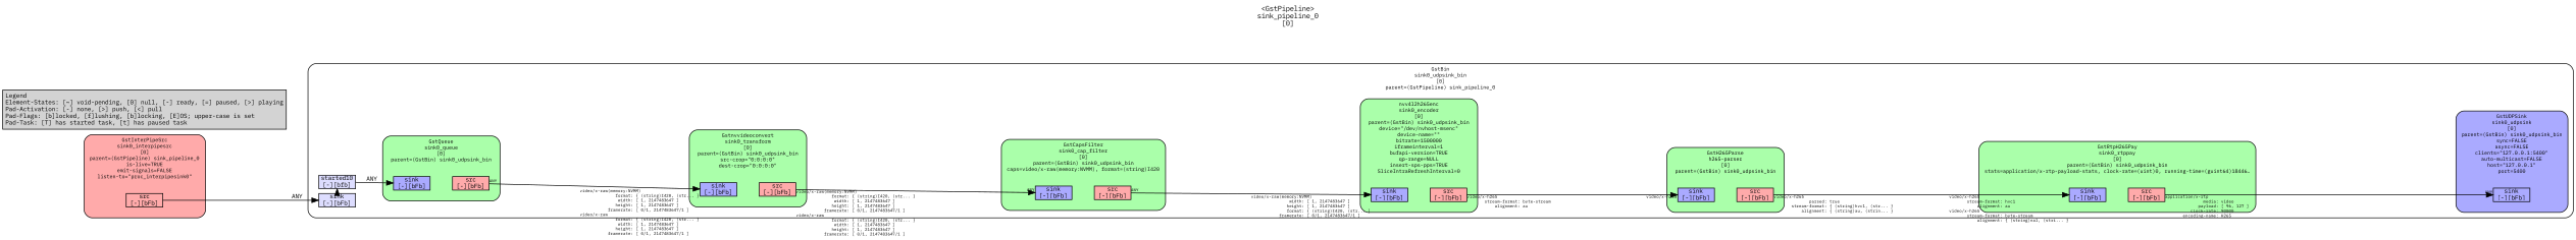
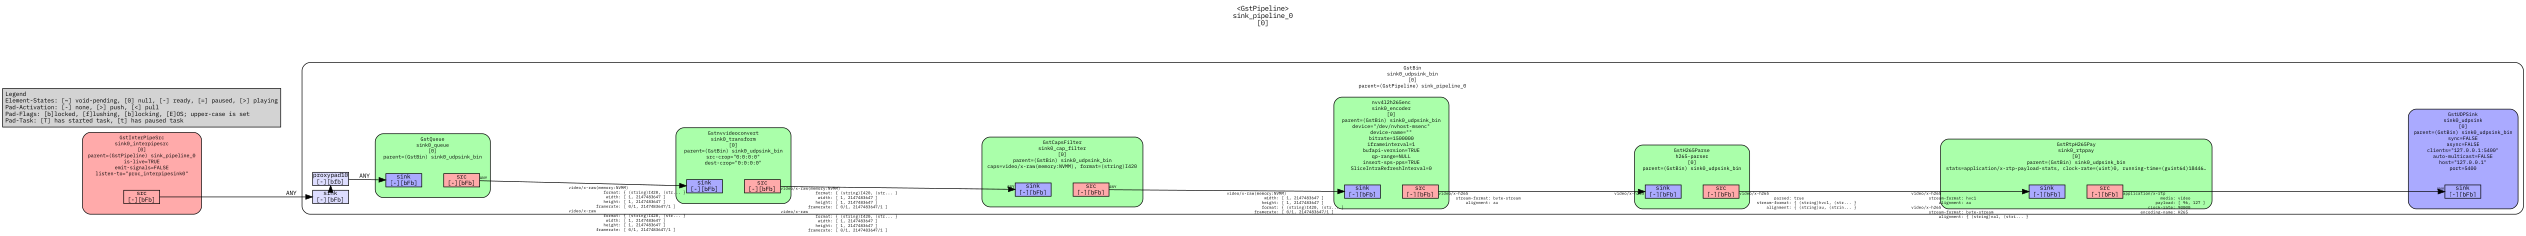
  digraph {
    fontname="IBM Plex Mono"
    fontsize=10
    label="<GstPipeline>\nsink_pipeline_0\n[0]"
    labelloc=t
    nodesep=.1
    rankdir=LR
    ranksep=.2
    node [color=black fillcolor="#ffaaaa" fontname="IBM Plex Mono" fontsize=9 margin="0.0,0.0" shape=box style="filled,solid"]
    edge [fontname="IBM Plex Mono" fontsize=9 labelfontsize=6]
    n1 [height=0.2 label="src\n[-][bFb]"]
    n2 [fillcolor="#ddddff" height=0.2 label="sink\n[-][bFb]"]
-   n3 [fillcolor="#ddddff" height=0.2 label="started10\n[-][bfb]"]
+   n3 [fillcolor="#ddddff" height=0.2 label="proxypad10\n[-][bfb]"]
    n4 [fillcolor="#aaaaff" height=0.2 label="sink\n[-][bFb]"]
    n5 [fillcolor="#aaaaff" height=0.2 label="sink\n[-][bFb]"]
    n6 [height=0.2 label="src\n[-][bFb]"]
    n7 [fillcolor="#aaaaff" height=0.2 label="sink\n[-][bFb]"]
    n8 [height=0.2 label="src\n[-][bFb]"]
    n9 [fillcolor="#aaaaff" height=0.2 label="sink\n[-][bFb]"]
    n10 [height=0.2 label="src\n[-][bFb]"]
    n11 [fillcolor="#aaaaff" height=0.2 label="sink\n[-][bFb]"]
    n12 [height=0.2 label="src\n[-][bFb]"]
    n13 [fillcolor="#aaaaff" height=0.2 label="sink\n[-][bFb]"]
    n14 [height=0.2 label="src\n[-][bFb]"]
    n15 [fillcolor="#aaaaff" height=0.2 label="sink\n[-][bFb]"]
    n16 [height=0.2 label="src\n[-][bFb]"]
    n17 [label="Legend\lElement-States: [~] void-pending, [0] null, [-] ready, [=] paused, [>] playing\lPad-Activation: [-] none, [>] push, [<] pull\lPad-Flags: [b]locked, [f]lushing, [b]locking, [E]OS; upper-case is set\lPad-Task: [T] has started task, [t] has paused task\l" margin="0.05,0.05" style=filled color="" fillcolor=""]
    subgraph cluster_1 {
      color=black
      fillcolor="#ffaaaa"
      fontsize=8
      label="GstInterPipeSrc\nsink0_interpipesrc\n[0]\nparent=(GstPipeline) sink_pipeline_0\nis-live=TRUE\nemit-signals=FALSE\nlisten-to=\"proc_interpipesink0\""
      style="filled,rounded"
      subgraph cluster_2 {
        color=black
        fillcolor="#ffaaaa"
        fontsize=8
        label=""
        style=invis
        n1
      }
    }
    subgraph cluster_3 {
      color=black
      fillcolor="#ffffff"
      fontsize=8
      label="GstBin\nsink0_udpsink_bin\n[0]\nparent=(GstPipeline) sink_pipeline_0"
      style="filled,rounded"
      subgraph cluster_4 {
        color=black
        fillcolor="#ffffff"
        fontsize=8
        label=""
        style=invis
        n2
        n3
      }
      subgraph cluster_5 {
        color=black
        fillcolor="#aaaaff"
        fontsize=8
        label="GstUDPSink\nsink0_udpsink\n[0]\nparent=(GstBin) sink0_udpsink_bin\nsync=FALSE\nasync=FALSE\nclients=\"127.0.0.1:5400\"\nauto-multicast=FALSE\nhost=\"127.0.0.1\"\nport=5400"
        style="filled,rounded"
        subgraph cluster_6 {
          color=black
          fillcolor="#aaaaff"
          fontsize=8
          label=""
          style=invis
          n4
        }
      }
      subgraph cluster_7 {
        color=black
        fillcolor="#aaffaa"
        fontsize=8
        label="GstRtpH265Pay\nsink0_rtppay\n[0]\nparent=(GstBin) sink0_udpsink_bin\nstats=application/x-rtp-payload-stats, clock-rate=(uint)0, running-time=(guint64)18446…"
        style="filled,rounded"
        subgraph cluster_8 {
          color=black
          fillcolor="#aaffaa"
          fontsize=8
          label=""
          style=invis
          n5
        }
        subgraph cluster_9 {
          color=black
          fillcolor="#aaffaa"
          fontsize=8
          label=""
          style=invis
          n6
        }
      }
      subgraph cluster_10 {
        color=black
        fillcolor="#aaffaa"
        fontsize=8
        label="GstH265Parse\nh265-parser\n[0]\nparent=(GstBin) sink0_udpsink_bin"
        style="filled,rounded"
        subgraph cluster_11 {
          color=black
          fillcolor="#aaffaa"
          fontsize=8
          label=""
          style=invis
          n7
        }
        subgraph cluster_12 {
          color=black
          fillcolor="#aaffaa"
          fontsize=8
          label=""
          style=invis
          n8
        }
      }
      subgraph cluster_13 {
        color=black
        fillcolor="#aaffaa"
        fontsize=8
        label="Gstnvvideoconvert\nsink0_transform\n[0]\nparent=(GstBin) sink0_udpsink_bin\nsrc-crop=\"0:0:0:0\"\ndest-crop=\"0:0:0:0\""
        style="filled,rounded"
        subgraph cluster_14 {
          color=black
          fillcolor="#aaffaa"
          fontsize=8
          label=""
          style=invis
          n9
        }
        subgraph cluster_15 {
          color=black
          fillcolor="#aaffaa"
          fontsize=8
          label=""
          style=invis
          n10
        }
      }
      subgraph cluster_16 {
        color=black
        fillcolor="#aaffaa"
        fontsize=8
        label="nvv4l2h265enc\nsink0_encoder\n[0]\nparent=(GstBin) sink0_udpsink_bin\ndevice=\"/dev/nvhost-msenc\"\ndevice-name=\"\"\nbitrate=1500000\niframeinterval=1\nbufapi-version=TRUE\nqp-range=NULL\ninsert-sps-pps=TRUE\nSliceIntraRefreshInterval=0"
        style="filled,rounded"
        subgraph cluster_17 {
          color=black
          fillcolor="#aaffaa"
          fontsize=8
          label=""
          style=invis
          n11
        }
        subgraph cluster_18 {
          color=black
          fillcolor="#aaffaa"
          fontsize=8
          label=""
          style=invis
          n12
        }
      }
      subgraph cluster_19 {
        color=black
        fillcolor="#aaffaa"
        fontsize=8
        label="GstCapsFilter\nsink0_cap_filter\n[0]\nparent=(GstBin) sink0_udpsink_bin\ncaps=video/x-raw(memory:NVMM), format=(string)I420"
        style="filled,rounded"
        subgraph cluster_20 {
          color=black
          fillcolor="#aaffaa"
          fontsize=8
          label=""
          style=invis
          n13
        }
        subgraph cluster_21 {
          color=black
          fillcolor="#aaffaa"
          fontsize=8
          label=""
          style=invis
          n14
        }
      }
      subgraph cluster_22 {
        color=black
        fillcolor="#aaffaa"
        fontsize=8
        label="GstQueue\nsink0_queue\n[0]\nparent=(GstBin) sink0_udpsink_bin"
        style="filled,rounded"
        subgraph cluster_23 {
          color=black
          fillcolor="#aaffaa"
          fontsize=8
          label=""
          style=invis
          n15
        }
        subgraph cluster_24 {
          color=black
          fillcolor="#aaffaa"
          fontsize=8
          label=""
          style=invis
          n16
        }
      }
    }
    n1 -> n2 [label=ANY]
    n2 -> n3 [minlen=0 style=dashed]
    n3 -> n15 [label=ANY]
    n5 -> n6 [style=invis]
    n6 -> n4 [headlabel=ANY label="                                                  " labelangle=0 labeldistance=10 taillabel="application/x-rtp\l               media: video\l             payload: [ 96, 127 ]\l          clock-rate: 90000\l       encoding-name: H265\l"]
    n7 -> n8 [style=invis]
    n8 -> n5 [headlabel="video/x-h265\l       stream-format: hvc1\l           alignment: au\lvideo/x-h265\l       stream-format: byte-stream\l           alignment: { (string)nal, (stri... }\l" label="                                                  " labelangle=0 labeldistance=10 taillabel="video/x-h265\l              parsed: true\l       stream-format: { (string)hvc1, (str... }\l           alignment: { (string)au, (strin... }\l"]
    n9 -> n10 [style=invis]
    n10 -> n13 [headlabel=ANY label="                                                  " labelangle=0 labeldistance=10 taillabel="video/x-raw(memory:NVMM)\l              format: { (string)I420, (str... }\l               width: [ 1, 2147483647 ]\l              height: [ 1, 2147483647 ]\l           framerate: [ 0/1, 2147483647/1 ]\lvideo/x-raw\l              format: { (string)I420, (str... }\l               width: [ 1, 2147483647 ]\l              height: [ 1, 2147483647 ]\l           framerate: [ 0/1, 2147483647/1 ]\l"]
    n11 -> n12 [style=invis]
    n12 -> n7 [headlabel="video/x-h265\l" label="                                                  " labelangle=0 labeldistance=10 taillabel="video/x-h265\l       stream-format: byte-stream\l           alignment: au\l"]
    n13 -> n14 [style=invis]
    n14 -> n11 [headlabel="video/x-raw(memory:NVMM)\l               width: [ 1, 2147483647 ]\l              height: [ 1, 2147483647 ]\l              format: { (string)I420, (str... }\l           framerate: [ 0/1, 2147483647/1 ]\l" label="                                                  " labelangle=0 labeldistance=10 taillabel=ANY]
    n15 -> n16 [style=invis]
    n16 -> n9 [headlabel="video/x-raw(memory:NVMM)\l              format: { (string)I420, (str... }\l               width: [ 1, 2147483647 ]\l              height: [ 1, 2147483647 ]\l           framerate: [ 0/1, 2147483647/1 ]\lvideo/x-raw\l              format: { (string)I420, (str... }\l               width: [ 1, 2147483647 ]\l              height: [ 1, 2147483647 ]\l           framerate: [ 0/1, 2147483647/1 ]\l" label="                                                  " labelangle=0 labeldistance=10 taillabel=ANY]
  }
